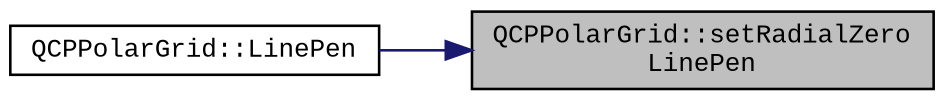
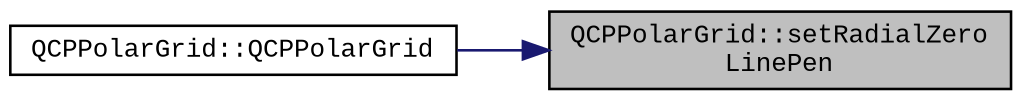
  digraph {
    rankdir=RL
    fontname="Liberation Mono"
    node [color=black fontname="Liberation Mono" fontsize=10 shape=record style=filled]
    n1 [fillcolor=grey75 fontcolor=black height=0.2 label="QCPPolarGrid::setRadialZero\lLinePen" width=0.4]
-   n2 [fillcolor=white height=0.2 label="QCPPolarGrid::LinePen" width=0.4]
+   n2 [fillcolor=white height=0.2 label="QCPPolarGrid::QCPPolarGrid" width=0.4]
    n1 -> n2 [color=midnightblue dir=back fontname="Liberation Mono" fontsize=10 labelfontname=Helvetica labelfontsize=10 style=solid]
  }
